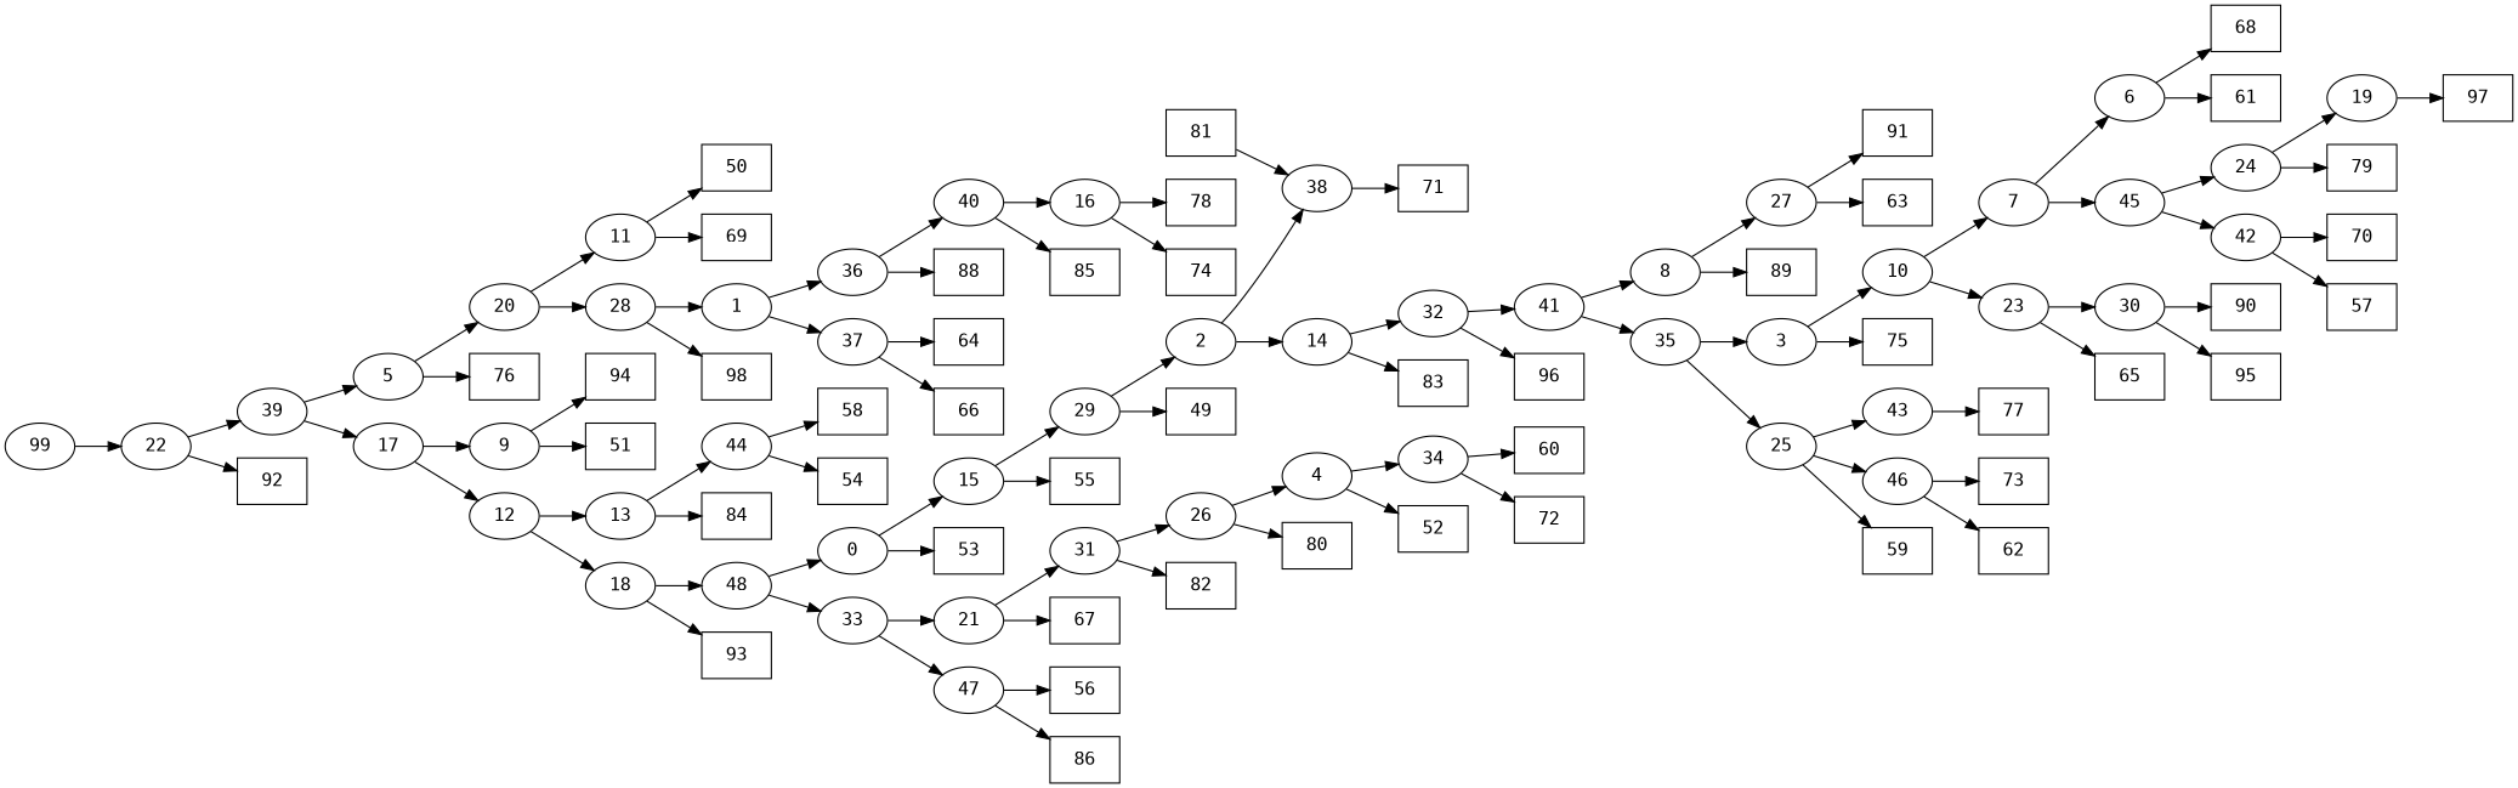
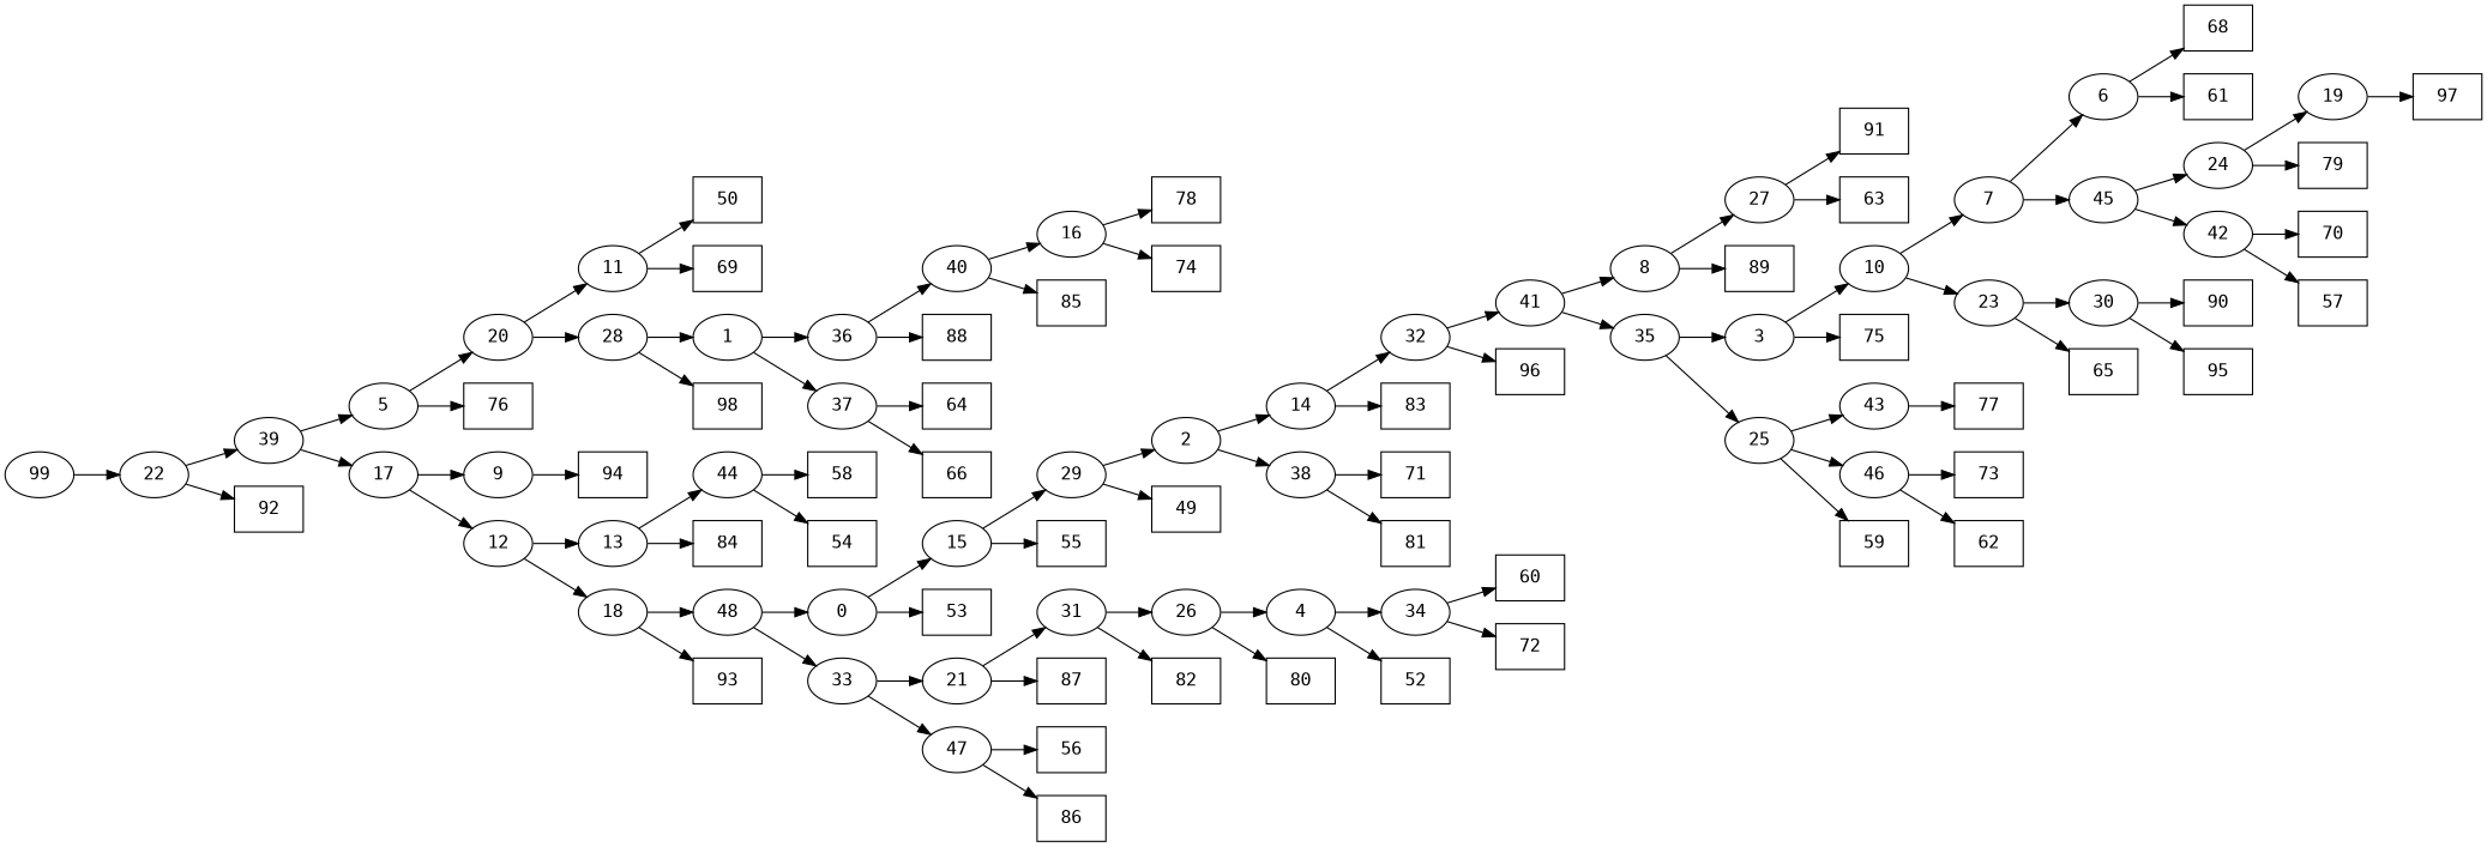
  digraph {
    fontname="DejaVu Sans Mono"
    rankdir=LR
    node [fontname="DejaVu Sans Mono"]
    edge [fontname="DejaVu Sans Mono"]
    n1 [label=0]
    n2 [label=15]
    n3 [label=53 shape=box]
    n4 [label=29]
    n5 [label=55 shape=box]
    n6 [label=1]
    n7 [label=36]
    n8 [label=37]
    n9 [label=40]
    n10 [label=88 shape=box]
    n11 [label=64 shape=box]
    n12 [label=66 shape=box]
    n13 [label=2]
    n14 [label=14]
    n15 [label=38]
    n16 [label=32]
    n17 [label=83 shape=box]
    n18 [label=71 shape=box]
    n19 [label=81 shape=box]
    n20 [label=3]
    n21 [label=10]
    n22 [label=75 shape=box]
    n23 [label=7]
    n24 [label=23]
    n25 [label=4]
    n26 [label=34]
    n27 [label=52 shape=box]
    n28 [label=60 shape=box]
    n29 [label=72 shape=box]
    n30 [label=5]
    n31 [label=20]
    n32 [label=76 shape=box]
    n33 [label=11]
    n34 [label=28]
    n35 [label=6]
    n36 [label=68 shape=box]
    n37 [label=61 shape=box]
    n38 [label=45]
    n39 [label=24]
    n40 [label=42]
    n41 [label=8]
    n42 [label=27]
    n43 [label=89 shape=box]
    n44 [label=91 shape=box]
    n45 [label=63 shape=box]
    n46 [label=9]
    n47 [label=94 shape=box]
-   n48 [label=51 shape=box]
    n49 [label=30]
    n50 [label=65 shape=box]
    n51 [label=50 shape=box]
    n52 [label=69 shape=box]
    n53 [label=12]
    n54 [label=13]
    n55 [label=18]
    n56 [label=44]
    n57 [label=84 shape=box]
    n58 [label=48]
    n59 [label=93 shape=box]
    n60 [label=58 shape=box]
    n61 [label=54 shape=box]
    n62 [label=41]
    n63 [label=96 shape=box]
    n64 [label=49 shape=box]
    n65 [label=16]
    n66 [label=78 shape=box]
    n67 [label=74 shape=box]
    n68 [label=17]
    n69 [label=33]
    n70 [label=19]
    n71 [label=97 shape=box]
    n72 [label=98 shape=box]
    n73 [label=21]
    n74 [label=31]
-   n75 [label=67 shape=box]
+   n75 [label=87 shape=box]
    n76 [label=26]
    n77 [label=82 shape=box]
    n78 [label=22]
    n79 [label=39]
    n80 [label=92 shape=box]
    n81 [label=90 shape=box]
    n82 [label=95 shape=box]
    n83 [label=79 shape=box]
    n84 [label=25]
    n85 [label=43]
    n86 [label=46]
    n87 [label=59 shape=box]
    n88 [label=77 shape=box]
    n89 [label=73 shape=box]
    n90 [label=62 shape=box]
    n91 [label=80 shape=box]
    n92 [label=35]
    n93 [label=47]
    n94 [label=56 shape=box]
    n95 [label=86 shape=box]
    n96 [label=85 shape=box]
    n97 [label=70 shape=box]
    n98 [label=57 shape=box]
    n99 [label=99]
    n1 -> n2
    n1 -> n3
    n2 -> n4
    n2 -> n5
    n4 -> n13
    n4 -> n64
    n6 -> n7
    n6 -> n8
    n7 -> n9
    n7 -> n10
    n8 -> n11
    n8 -> n12
    n9 -> n65
    n9 -> n96
    n13 -> n14
    n13 -> n15
    n14 -> n16
    n14 -> n17
    n15 -> n18
-   n19 -> n15
+   n15 -> n19
    n16 -> n62
    n16 -> n63
    n20 -> n21
    n20 -> n22
    n21 -> n23
    n21 -> n24
    n23 -> n35
    n23 -> n38
    n24 -> n49
    n24 -> n50
    n25 -> n26
    n25 -> n27
    n26 -> n28
    n26 -> n29
    n30 -> n31
    n30 -> n32
    n31 -> n33
    n31 -> n34
    n33 -> n51
    n33 -> n52
    n34 -> n6
    n34 -> n72
    n35 -> n36
    n35 -> n37
    n38 -> n39
    n38 -> n40
    n39 -> n70
    n39 -> n83
    n40 -> n97
    n40 -> n98
    n41 -> n42
    n41 -> n43
    n42 -> n44
    n42 -> n45
    n46 -> n47
-   n46 -> n48
    n49 -> n81
    n49 -> n82
    n53 -> n54
    n53 -> n55
    n54 -> n56
    n54 -> n57
    n55 -> n58
    n55 -> n59
    n56 -> n60
    n56 -> n61
    n58 -> n1
    n58 -> n69
    n62 -> n41
    n62 -> n92
    n65 -> n66
    n65 -> n67
    n68 -> n46
    n68 -> n53
    n69 -> n73
    n69 -> n93
    n70 -> n71
    n73 -> n74
    n73 -> n75
    n74 -> n76
    n74 -> n77
    n76 -> n25
    n76 -> n91
    n78 -> n79
    n78 -> n80
    n79 -> n30
    n79 -> n68
    n84 -> n85
    n84 -> n86
    n84 -> n87
    n85 -> n88
    n86 -> n89
    n86 -> n90
    n92 -> n20
    n92 -> n84
    n93 -> n94
    n93 -> n95
    n99 -> n78
  }
